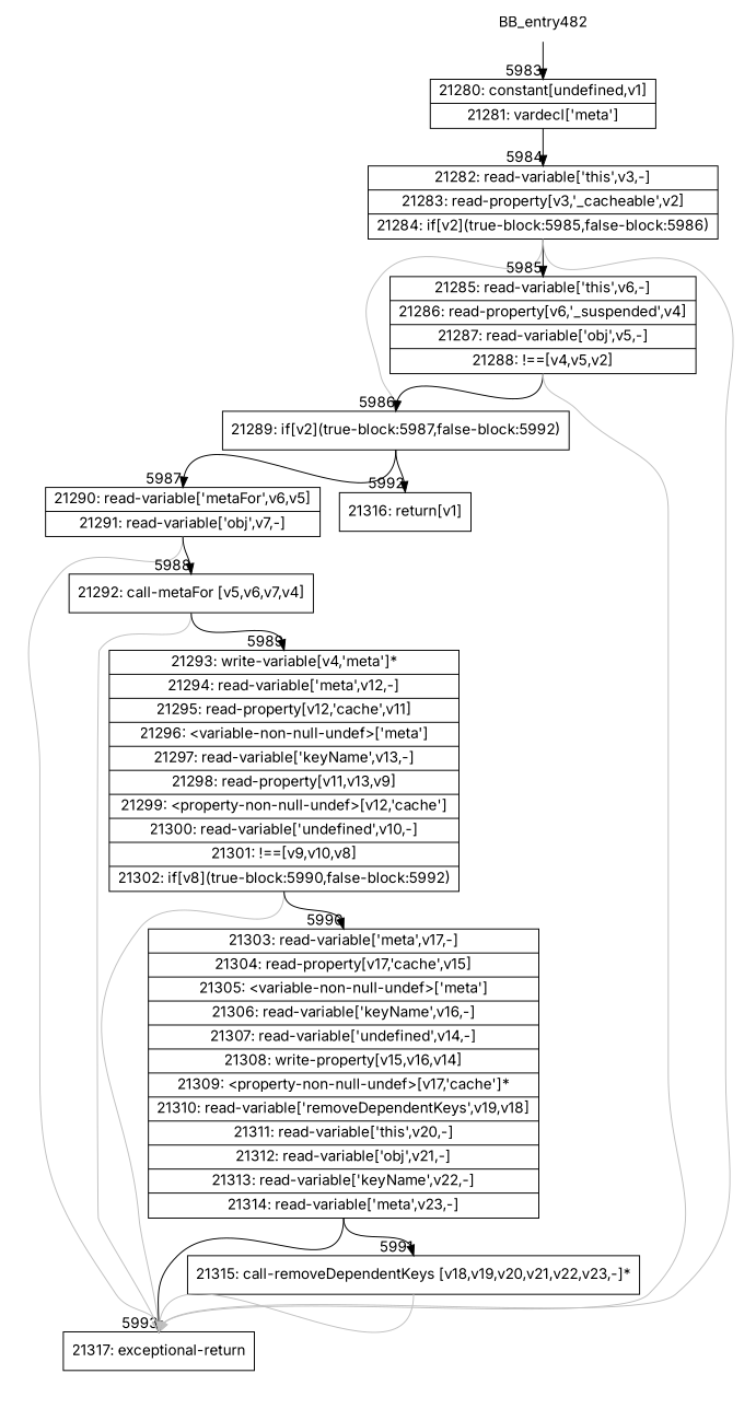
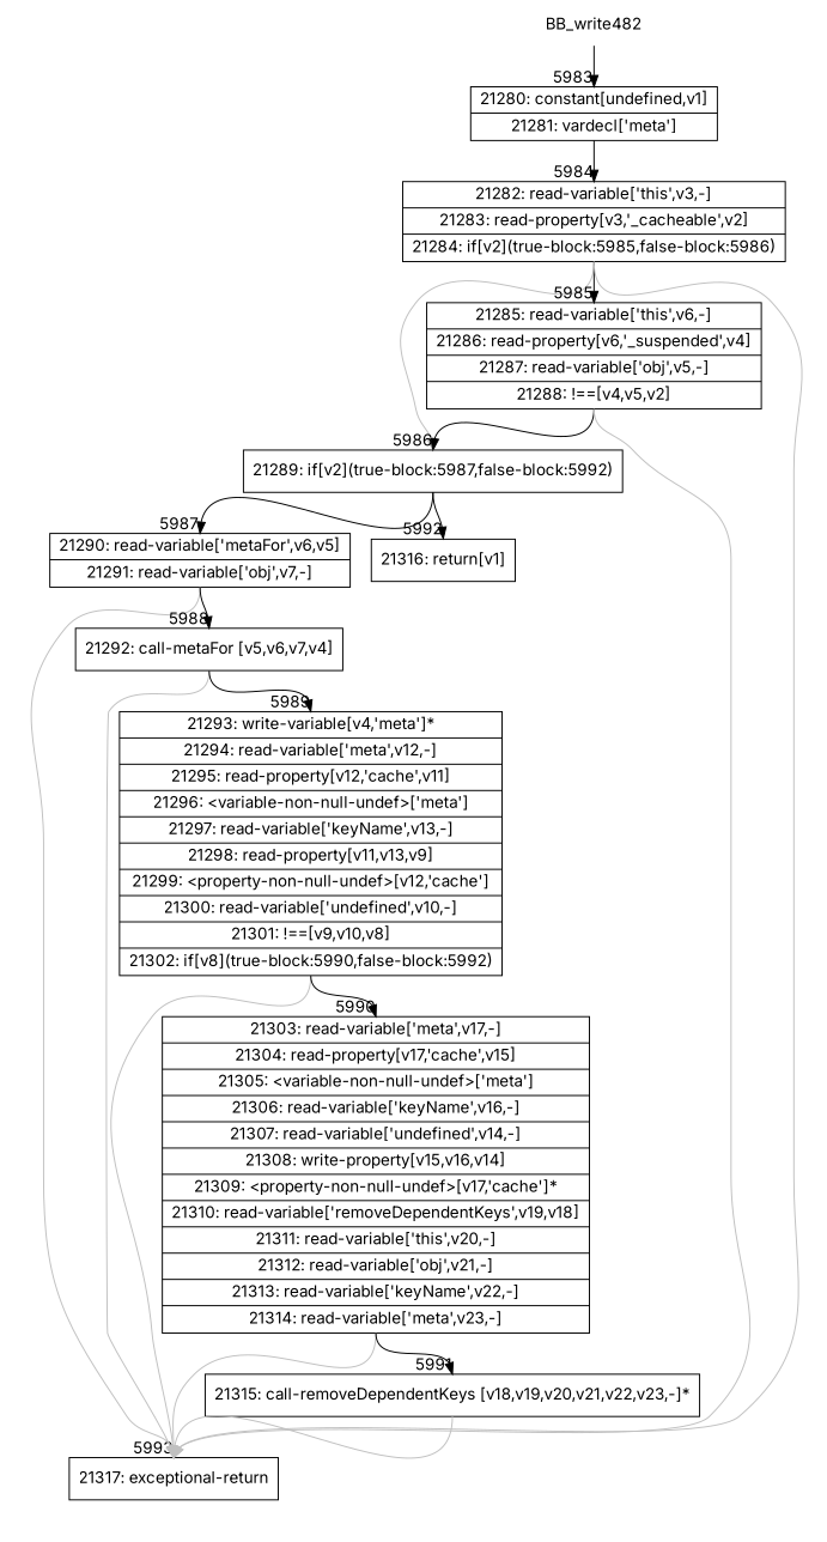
  digraph {
    fontname=Inter
    rankdir=TD
    node [fontname=Inter shape=record]
    edge [fontname=Inter headport=n tailport=s]
-   BB_entry482 [shape=none]
+   BB_entry482 [shape=none label=BB_write482]
    n2 [label="{21280: constant[undefined,v1]|21281: vardecl['meta']}"]
    n3 [label="{21282: read-variable['this',v3,-]|21283: read-property[v3,'_cacheable',v2]|21284: if[v2](true-block:5985,false-block:5986)}"]
    n4 [label="{21289: if[v2](true-block:5987,false-block:5992)}"]
    n5 [label="{21285: read-variable['this',v6,-]|21286: read-property[v6,'_suspended',v4]|21287: read-variable['obj',v5,-]|21288: !==[v4,v5,v2]}"]
    n6 [label="{21317: exceptional-return}"]
    n7 [label="{21290: read-variable['metaFor',v6,v5]|21291: read-variable['obj',v7,-]}"]
    n8 [label="{21316: return[v1]}"]
    n9 [label="{21292: call-metaFor [v5,v6,v7,v4]}"]
    n10 [label="{21293: write-variable[v4,'meta']*|21294: read-variable['meta',v12,-]|21295: read-property[v12,'cache',v11]|21296: \<variable-non-null-undef\>['meta']|21297: read-variable['keyName',v13,-]|21298: read-property[v11,v13,v9]|21299: \<property-non-null-undef\>[v12,'cache']|21300: read-variable['undefined',v10,-]|21301: !==[v9,v10,v8]|21302: if[v8](true-block:5990,false-block:5992)}"]
    n11 [label="{21303: read-variable['meta',v17,-]|21304: read-property[v17,'cache',v15]|21305: \<variable-non-null-undef\>['meta']|21306: read-variable['keyName',v16,-]|21307: read-variable['undefined',v14,-]|21308: write-property[v15,v16,v14]|21309: \<property-non-null-undef\>[v17,'cache']*|21310: read-variable['removeDependentKeys',v19,v18]|21311: read-variable['this',v20,-]|21312: read-variable['obj',v21,-]|21313: read-variable['keyName',v22,-]|21314: read-variable['meta',v23,-]}"]
    n12 [label="{21315: call-removeDependentKeys [v18,v19,v20,v21,v22,v23,-]*}"]
    BB_entry482 -> n2 [headlabel="    5983"]
    n2 -> n3 [headlabel="      5984"]
    n3 -> n4 [color=gray headlabel="      5986"]
    n3 -> n5 [headlabel="      5985"]
    n3 -> n6 [color=gray headlabel="      5993"]
    n4 -> n7 [headlabel="      5987"]
    n4 -> n8 [headlabel="      5992"]
    n5 -> n4
    n5 -> n6 [color=gray]
    n7 -> n6 [color=gray]
    n7 -> n9 [headlabel="      5988"]
    n9 -> n6 [color=gray]
    n9 -> n10 [headlabel="      5989"]
    n10 -> n6 [color=gray]
    n10 -> n11 [headlabel="      5990"]
-   n11 -> n6 [color=black]
+   n11 -> n6 [color=gray]
    n11 -> n12 [headlabel="      5991"]
    n12 -> n6 [color=gray]
  }
